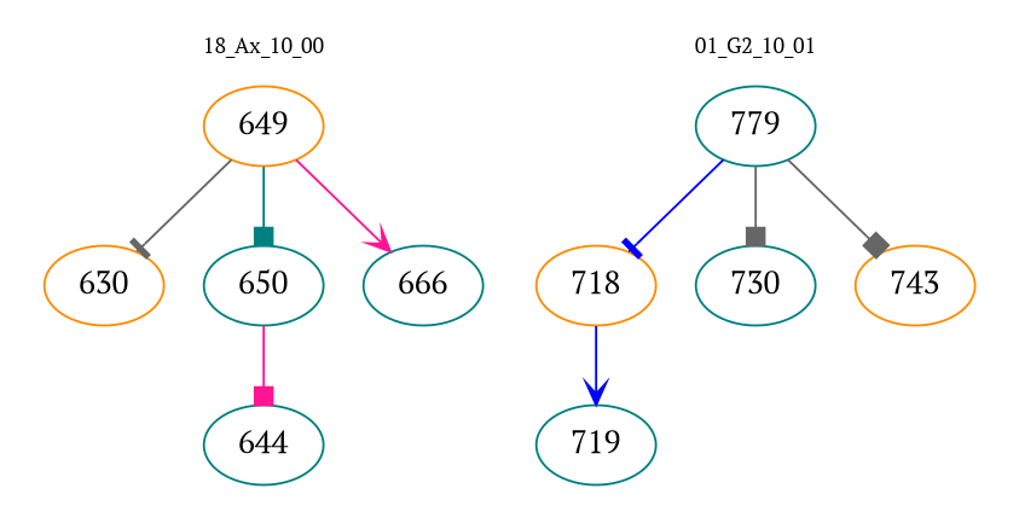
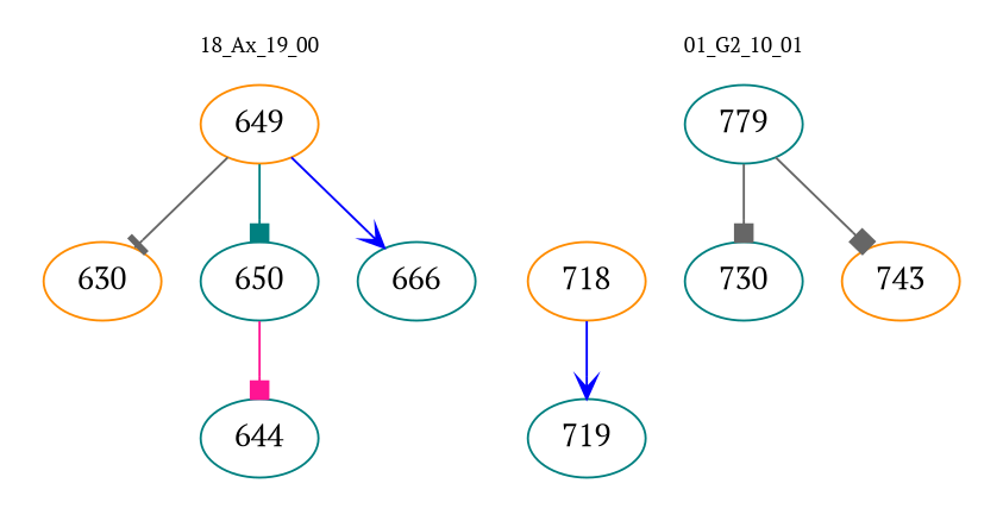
  digraph {
    fontname="PT Serif"
    node [color=teal fontname="PT Serif"]
    edge [arrowhead=box color=gray40 fontname="PT Serif"]
    n1 [color=darkorange label=649]
    n2 [color=darkorange label=630]
    n3 [label=650]
    n4 [label=666]
    n5 [label=644]
    n6 [label=779]
    n7 [color=darkorange label=718]
    n8 [label=730]
    n9 [color=darkorange label=743]
    n10 [label=719]
    subgraph cluster_1 {
      color=white
      fontsize=10
-     label="18_Ax_10_00"
+     label="18_Ax_19_00"
      n1
      n2
      n3
      n4
      n5
    }
    subgraph cluster_2 {
      color=white
      fontsize=10
      label="01_G2_10_01"
      n6
      n7
      n8
      n9
      n10
    }
    n1 -> n2 [arrowhead=tee]
    n1 -> n3 [color=teal]
-   n1 -> n4 [arrowhead=vee color=deeppink]
+   n1 -> n4 [arrowhead=vee color=blue]
    n3 -> n5 [color=deeppink]
-   n6 -> n7 [arrowhead=tee color=blue]
    n6 -> n8
    n6 -> n9
    n7 -> n10 [arrowhead=vee color=blue]
  }
